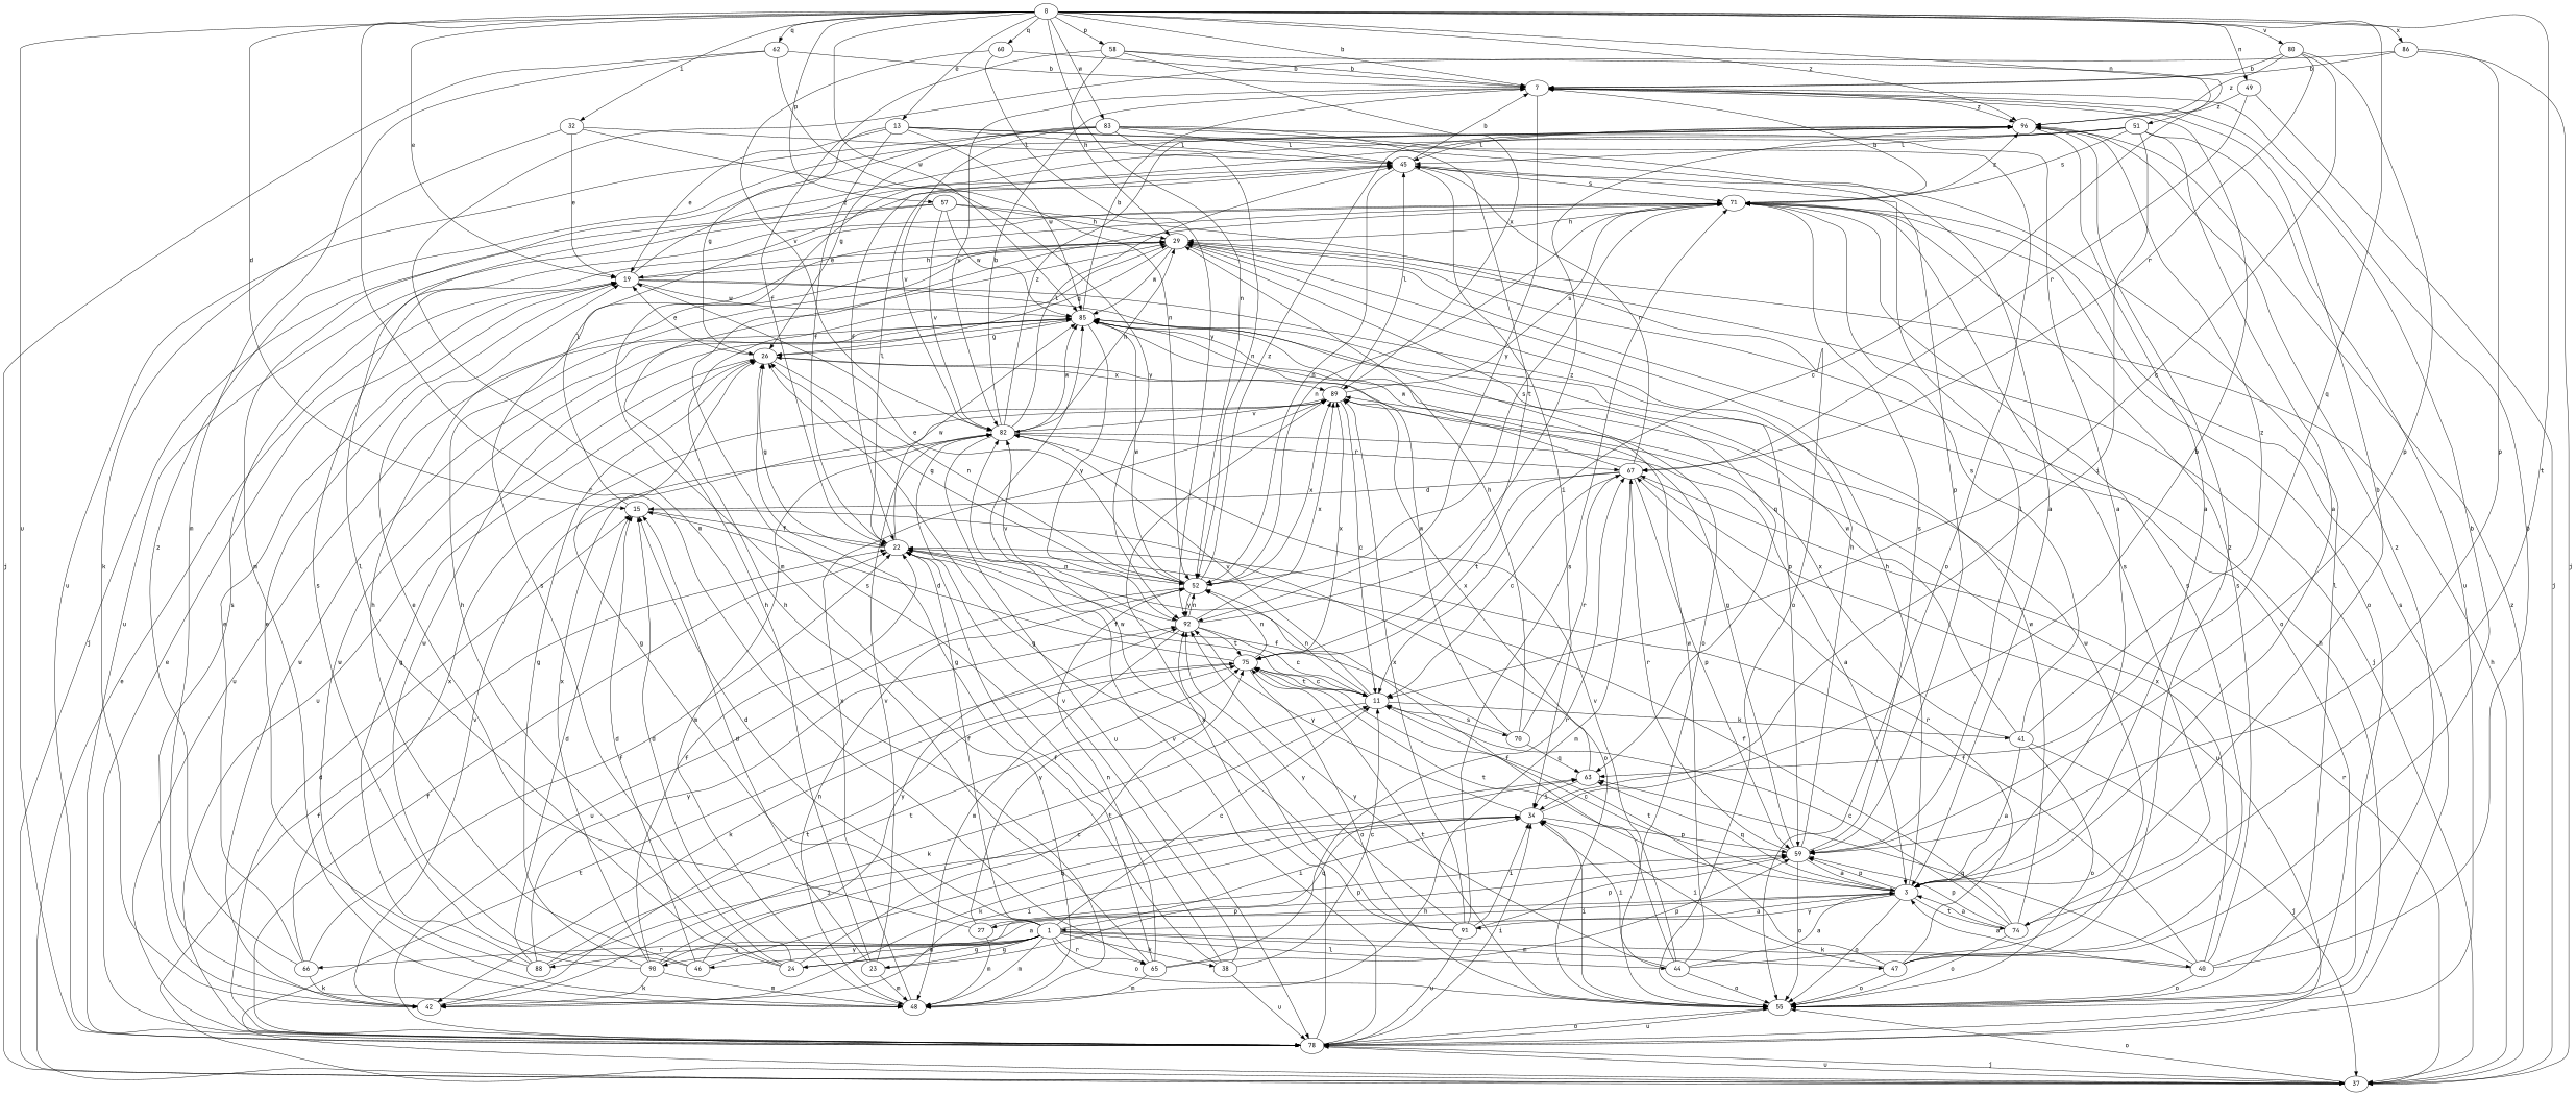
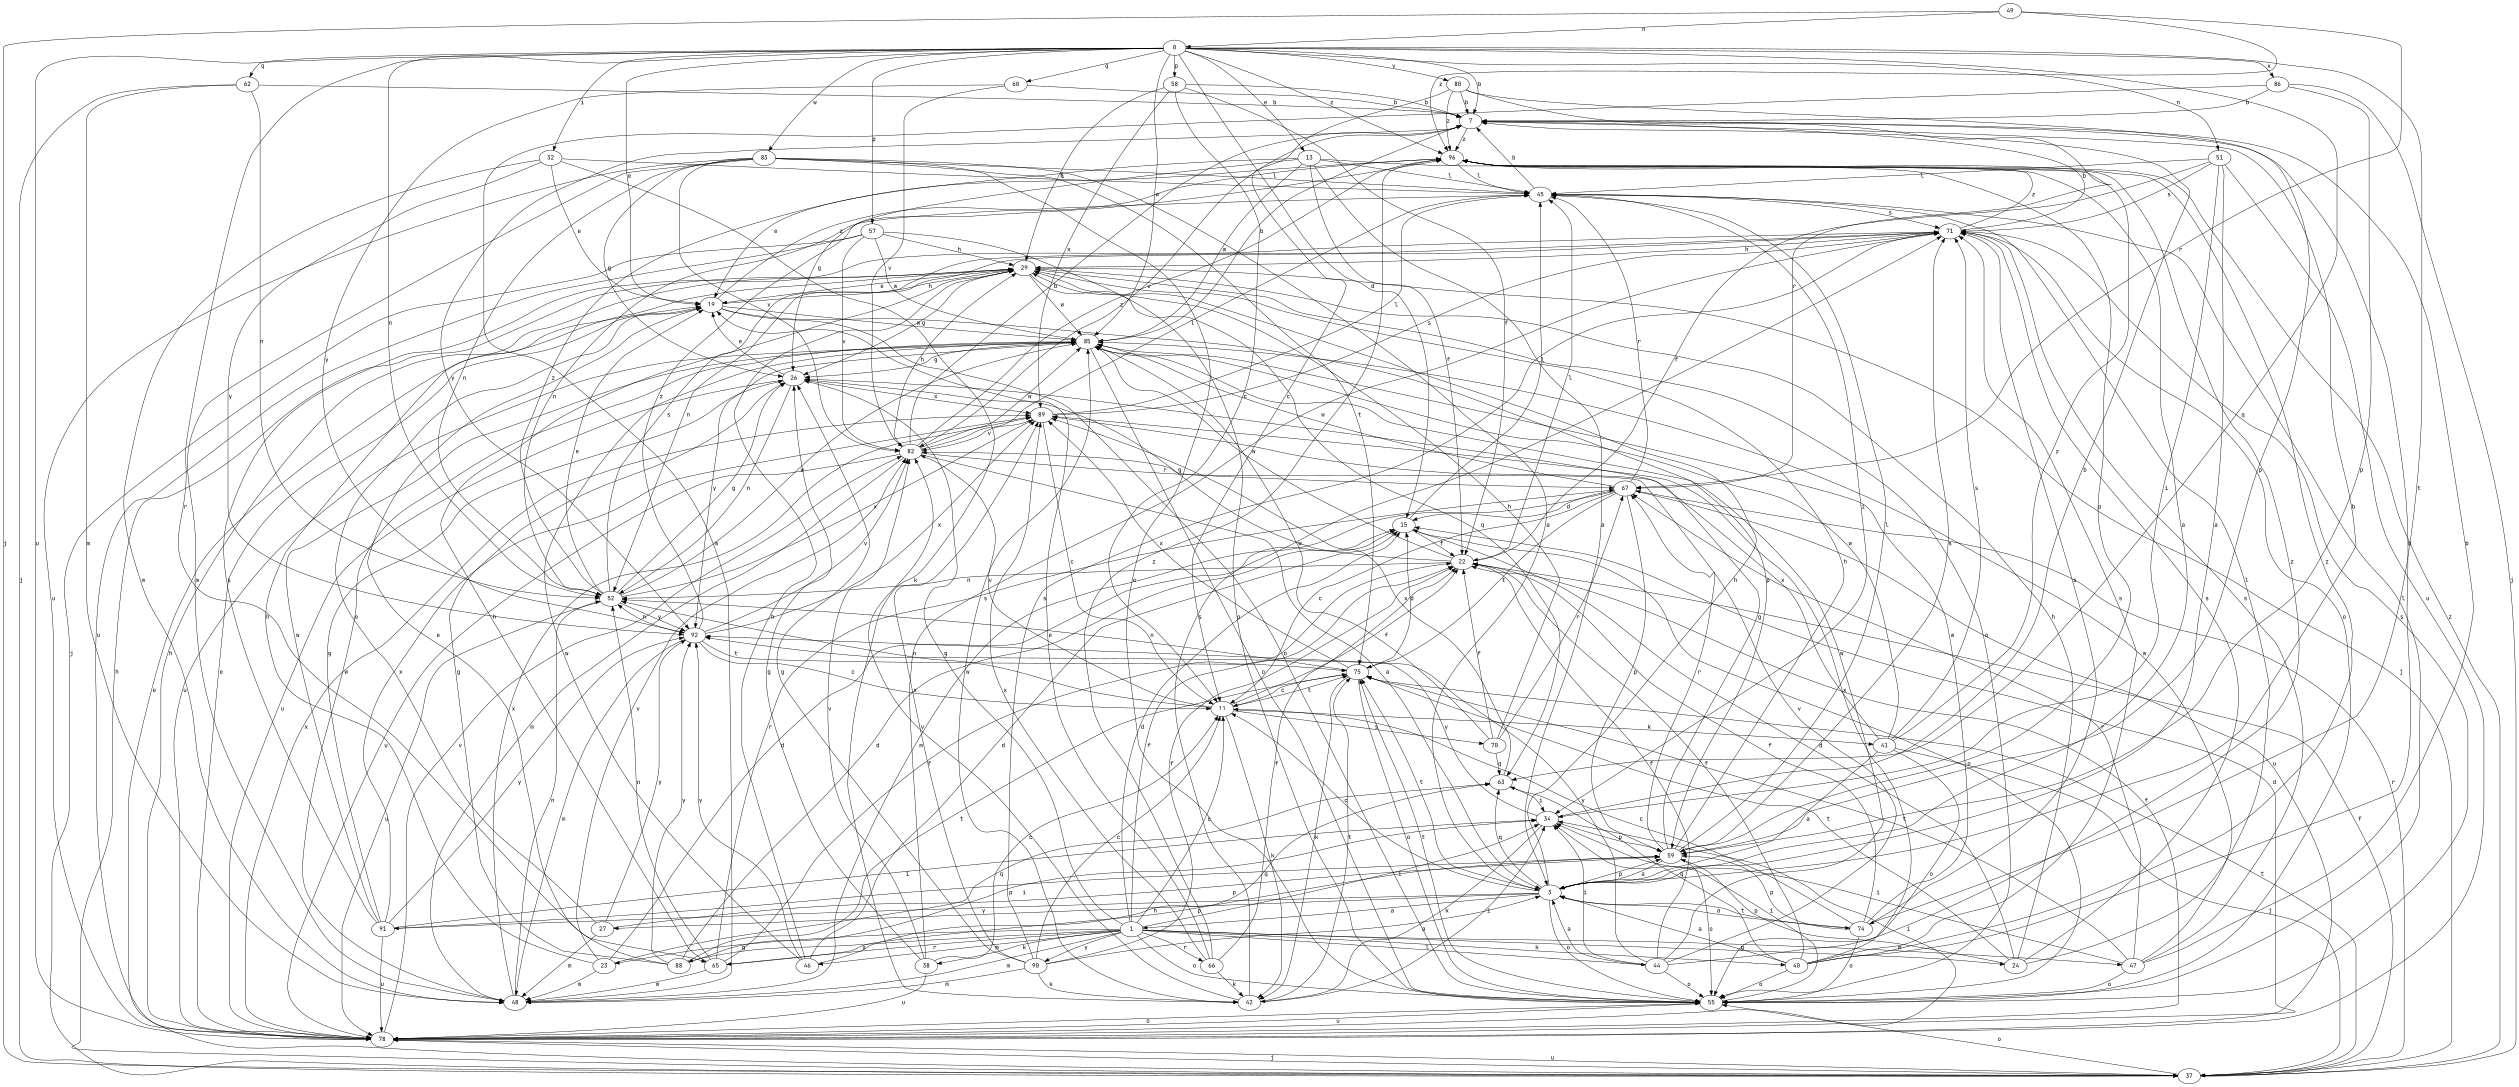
  strict digraph {
    fontname="JetBrains Mono"
    node [fontname="JetBrains Mono"]
    edge [fontname="JetBrains Mono"]
    0
    7
    15
    n4 [label=13]
    19
    32
    49
    51
    52
    57
    58
    60
    62
    63
    65
    74
    78
    80
    83
    85
    86
    96
    82
    92
    22
    55
    45
    26
    3
    59
    29
    48
    42
    37
    67
    34
    71
    89
    11
    75
    1
    23
    24
    38
    40
    44
    46
    47
    66
    88
    90
    41
    70
    27
    91
    0 -> 7 [label=b]
    0 -> 15 [label=d]
    0 -> n4 [label=e]
    0 -> 19 [label=e]
    0 -> 32 [label=i]
-   0 -> 49 [label=n]
+   49 -> 0 [label=n]
    0 -> 51 [label=n]
    0 -> 52 [label=n]
    0 -> 57 [label=p]
    0 -> 58 [label=p]
    0 -> 60 [label=q]
    0 -> 62 [label=q]
    0 -> 63 [label=q]
    0 -> 65 [label=r]
    0 -> 74 [label=t]
    0 -> 78 [label=u]
    0 -> 80 [label=v]
    0 -> 83 [label=w]
    0 -> 85 [label=w]
    0 -> 86 [label=x]
    0 -> 96 [label=z]
    7 -> 96 [label=z]
    7 -> 82 [label=v]
    7 -> 92 [label=y]
    15 -> 22 [label=f]
    15 -> 55 [label=o]
    15 -> 45 [label=l]
    n4 -> 19 [label=e]
    n4 -> 85 [label=w]
    n4 -> 22 [label=f]
    n4 -> 45 [label=l]
    n4 -> 26 [label=g]
    n4 -> 3 [label=a]
    n4 -> 59 [label=p]
    19 -> 85 [label=w]
    19 -> 96 [label=z]
    19 -> 55 [label=o]
    19 -> 59 [label=p]
    19 -> 29 [label=h]
    32 -> 19 [label=e]
    32 -> 92 [label=y]
    32 -> 45 [label=l]
-   51 -> 48 [label=m]
+   32 -> 48 [label=m]
    32 -> 42 [label=k]
    49 -> 96 [label=z]
    49 -> 37 [label=j]
    49 -> 67 [label=r]
    51 -> 78 [label=u]
    51 -> 22 [label=f]
    51 -> 45 [label=l]
    51 -> 3 [label=a]
    51 -> 34 [label=i]
    51 -> 71 [label=s]
    52 -> 19 [label=e]
    52 -> 78 [label=u]
    52 -> 85 [label=w]
    52 -> 96 [label=z]
    52 -> 92 [label=y]
    52 -> 26 [label=g]
    52 -> 71 [label=s]
    52 -> 89 [label=x]
    57 -> 78 [label=u]
    57 -> 85 [label=w]
    57 -> 82 [label=v]
    57 -> 55 [label=o]
    57 -> 29 [label=h]
    57 -> 37 [label=j]
    58 -> 7 [label=b]
    58 -> 22 [label=f]
    58 -> 29 [label=h]
    58 -> 89 [label=x]
    58 -> 11 [label=c]
    60 -> 7 [label=b]
    60 -> 82 [label=v]
    60 -> 92 [label=y]
    62 -> 7 [label=b]
    62 -> 52 [label=n]
    62 -> 48 [label=m]
    62 -> 37 [label=j]
    63 -> 34 [label=i]
    63 -> 89 [label=x]
    65 -> 52 [label=n]
    65 -> 22 [label=f]
    65 -> 59 [label=p]
    65 -> 29 [label=h]
    65 -> 48 [label=m]
    65 -> 67 [label=r]
    74 -> 85 [label=w]
    74 -> 22 [label=f]
    74 -> 55 [label=o]
    74 -> 3 [label=a]
    74 -> 59 [label=p]
    74 -> 71 [label=s]
    74 -> 11 [label=c]
    78 -> 15 [label=d]
    78 -> 19 [label=e]
    78 -> 82 [label=v]
    78 -> 22 [label=f]
    78 -> 55 [label=o]
    78 -> 29 [label=h]
    78 -> 37 [label=j]
    78 -> 34 [label=i]
    78 -> 89 [label=x]
    80 -> 7 [label=b]
    80 -> 96 [label=z]
    80 -> 59 [label=p]
    80 -> 67 [label=r]
    80 -> 11 [label=c]
    83 -> 52 [label=n]
    83 -> 78 [label=u]
    83 -> 82 [label=v]
    83 -> 55 [label=o]
    83 -> 45 [label=l]
    83 -> 26 [label=g]
    83 -> 3 [label=a]
    83 -> 48 [label=m]
    83 -> 75 [label=t]
    85 -> 7 [label=b]
    85 -> 78 [label=u]
    85 -> 92 [label=y]
+   85 -> 55 [label=o]
    85 -> 26 [label=g]
    86 -> 7 [label=b]
    86 -> 59 [label=p]
    86 -> 48 [label=m]
    86 -> 37 [label=j]
    96 -> 45 [label=l]
    96 -> 3 [label=a]
    82 -> 7 [label=b]
    82 -> 78 [label=u]
    82 -> 85 [label=w]
    82 -> 96 [label=z]
    82 -> 45 [label=l]
    82 -> 3 [label=a]
    82 -> 29 [label=h]
    82 -> 48 [label=m]
    82 -> 67 [label=r]
    92 -> 52 [label=n]
    92 -> 96 [label=z]
    92 -> 82 [label=v]
    92 -> 48 [label=m]
    92 -> 89 [label=x]
    92 -> 11 [label=c]
    92 -> 75 [label=t]
    22 -> 52 [label=n]
    22 -> 85 [label=w]
    22 -> 45 [label=l]
    22 -> 26 [label=g]
    55 -> 78 [label=u]
    55 -> 45 [label=l]
    55 -> 34 [label=i]
    55 -> 71 [label=s]
    55 -> 75 [label=t]
    45 -> 7 [label=b]
    45 -> 52 [label=n]
    45 -> 34 [label=i]
    45 -> 71 [label=s]
    26 -> 19 [label=e]
    26 -> 52 [label=n]
    26 -> 78 [label=u]
    26 -> 89 [label=x]
    3 -> 7 [label=b]
    3 -> 63 [label=q]
    3 -> 74 [label=t]
    3 -> 55 [label=o]
    3 -> 59 [label=p]
    3 -> 29 [label=h]
    3 -> 11 [label=c]
    3 -> 75 [label=t]
    3 -> 1 [label=a]
    3 -> 27 [label=h]
    3 -> 91 [label=y]
    59 -> 55 [label=o]
    59 -> 45 [label=l]
    59 -> 26 [label=g]
    59 -> 3 [label=a]
    59 -> 29 [label=h]
    59 -> 67 [label=r]
    59 -> 71 [label=s]
    29 -> 19 [label=e]
    29 -> 63 [label=q]
    29 -> 85 [label=w]
    29 -> 55 [label=o]
    29 -> 26 [label=g]
    29 -> 37 [label=j]
    48 -> 52 [label=n]
    48 -> 85 [label=w]
    48 -> 89 [label=x]
    42 -> 85 [label=w]
    42 -> 82 [label=v]
    42 -> 34 [label=i]
    42 -> 71 [label=s]
    42 -> 75 [label=t]
    37 -> 19 [label=e]
    37 -> 78 [label=u]
    37 -> 96 [label=z]
    37 -> 22 [label=f]
    37 -> 55 [label=o]
    37 -> 29 [label=h]
    37 -> 67 [label=r]
    37 -> 75 [label=t]
    67 -> 15 [label=d]
    67 -> 78 [label=u]
    67 -> 85 [label=w]
    67 -> 45 [label=r]
    67 -> 59 [label=p]
    67 -> 48 [label=m]
    67 -> 11 [label=c]
    67 -> 75 [label=t]
    34 -> 7 [label=b]
    34 -> 92 [label=y]
    34 -> 59 [label=p]
    34 -> 42 [label=k]
    71 -> 7 [label=b]
    71 -> 52 [label=n]
    71 -> 96 [label=z]
    71 -> 55 [label=o]
    71 -> 29 [label=h]
    89 -> 82 [label=v]
    89 -> 45 [label=l]
    89 -> 71 [label=s]
    89 -> 11 [label=c]
    11 -> 52 [label=n]
    11 -> 82 [label=v]
    11 -> 22 [label=f]
    11 -> 42 [label=k]
    11 -> 75 [label=t]
    11 -> 41 [label=k]
    11 -> 70 [label=s]
    75 -> 15 [label=d]
    75 -> 52 [label=n]
    75 -> 55 [label=o]
    75 -> 42 [label=k]
    75 -> 89 [label=x]
    75 -> 11 [label=c]
    1 -> 15 [label=d]
    1 -> 65 [label=r]
    1 -> 22 [label=f]
    1 -> 55 [label=o]
    1 -> 26 [label=g]
    1 -> 48 [label=m]
    1 -> 34 [label=i]
    1 -> 11 [label=c]
    1 -> 23 [label=g]
    1 -> 24 [label=g]
    1 -> 38 [label=k]
    1 -> 40 [label=k]
    1 -> 44 [label=l]
    1 -> 46 [label=m]
    1 -> 47 [label=m]
    1 -> 66 [label=r]
    1 -> 88 [label=x]
    1 -> 90 [label=y]
    23 -> 15 [label=d]
    23 -> 63 [label=q]
    23 -> 82 [label=v]
    23 -> 29 [label=h]
    23 -> 48 [label=m]
    24 -> 15 [label=d]
    24 -> 45 [label=l]
    24 -> 59 [label=p]
    24 -> 29 [label=h]
    24 -> 71 [label=s]
    24 -> 75 [label=t]
    38 -> 78 [label=u]
    38 -> 82 [label=v]
    38 -> 26 [label=g]
    38 -> 71 [label=s]
    38 -> 11 [label=c]
    40 -> 7 [label=b]
    40 -> 63 [label=q]
    40 -> 96 [label=z]
    40 -> 22 [label=f]
    40 -> 55 [label=o]
    40 -> 3 [label=a]
    40 -> 71 [label=s]
    40 -> 89 [label=x]
    44 -> 85 [label=w]
    44 -> 96 [label=z]
    44 -> 82 [label=v]
    44 -> 92 [label=y]
    44 -> 22 [label=f]
    44 -> 55 [label=o]
    44 -> 3 [label=a]
    44 -> 34 [label=i]
    46 -> 15 [label=d]
    46 -> 63 [label=q]
    46 -> 85 [label=w]
    46 -> 92 [label=y]
    46 -> 29 [label=h]
    47 -> 7 [label=b]
    47 -> 85 [label=w]
    47 -> 55 [label=o]
    47 -> 67 [label=r]
    47 -> 34 [label=i]
    47 -> 71 [label=s]
    47 -> 75 [label=t]
    66 -> 19 [label=e]
    66 -> 96 [label=z]
    66 -> 22 [label=f]
    66 -> 42 [label=k]
    66 -> 89 [label=x]
    88 -> 15 [label=d]
    88 -> 19 [label=e]
    88 -> 92 [label=y]
    88 -> 26 [label=g]
    88 -> 34 [label=i]
    88 -> 75 [label=t]
    90 -> 22 [label=f]
    90 -> 26 [label=g]
    90 -> 3 [label=a]
    90 -> 48 [label=m]
    90 -> 42 [label=k]
    90 -> 71 [label=s]
    90 -> 89 [label=x]
    90 -> 11 [label=c]
    41 -> 85 [label=w]
    41 -> 96 [label=z]
    41 -> 55 [label=o]
    41 -> 3 [label=a]
    41 -> 37 [label=j]
    41 -> 71 [label=s]
    41 -> 89 [label=x]
    70 -> 63 [label=q]
    70 -> 85 [label=w]
    70 -> 22 [label=f]
    70 -> 29 [label=h]
    70 -> 67 [label=r]
    27 -> 19 [label=e]
    27 -> 92 [label=y]
    27 -> 59 [label=p]
    27 -> 48 [label=m]
    91 -> 78 [label=u]
    91 -> 85 [label=w]
    91 -> 92 [label=y]
    91 -> 26 [label=g]
    91 -> 59 [label=p]
    91 -> 34 [label=i]
    91 -> 71 [label=s]
    91 -> 89 [label=x]
  }
